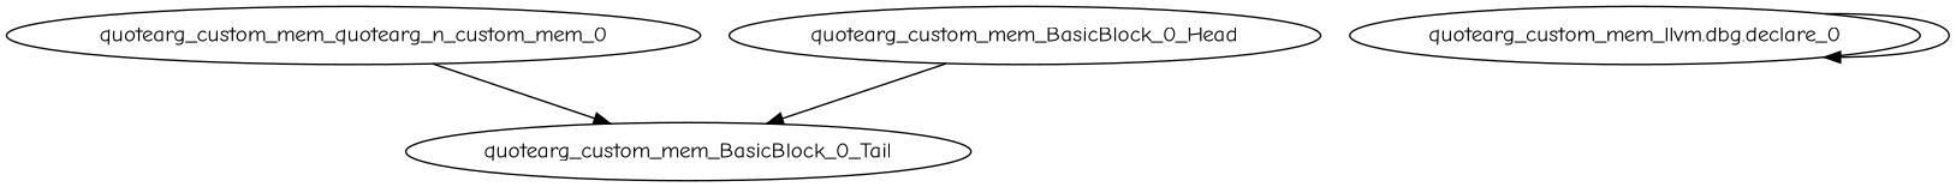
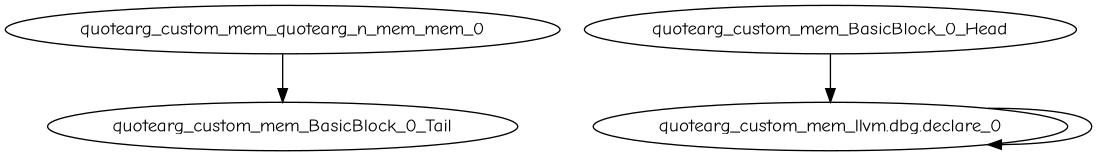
  digraph {
    fontname="Comic Neue"
    node [fontname="Comic Neue"]
    edge [fontname="Comic Neue"]
-   quotearg_custom_mem_quotearg_n_custom_mem_0
+   quotearg_custom_mem_quotearg_n_custom_mem_0 [label=quotearg_custom_mem_quotearg_n_mem_mem_0]
    quotearg_custom_mem_BasicBlock_0_Tail
    "quotearg_custom_mem_llvm.dbg.declare_0"
    quotearg_custom_mem_BasicBlock_0_Head
    quotearg_custom_mem_quotearg_n_custom_mem_0 -> quotearg_custom_mem_BasicBlock_0_Tail
    "quotearg_custom_mem_llvm.dbg.declare_0" -> "quotearg_custom_mem_llvm.dbg.declare_0"
-   quotearg_custom_mem_BasicBlock_0_Head -> quotearg_custom_mem_BasicBlock_0_Tail
+   quotearg_custom_mem_BasicBlock_0_Head -> "quotearg_custom_mem_llvm.dbg.declare_0"
  }
